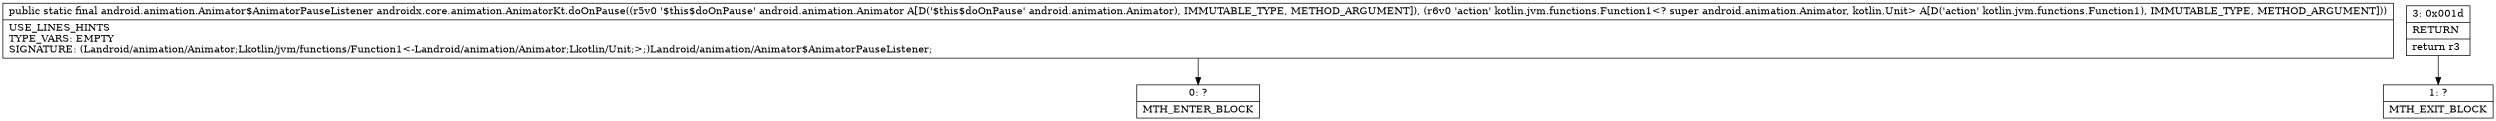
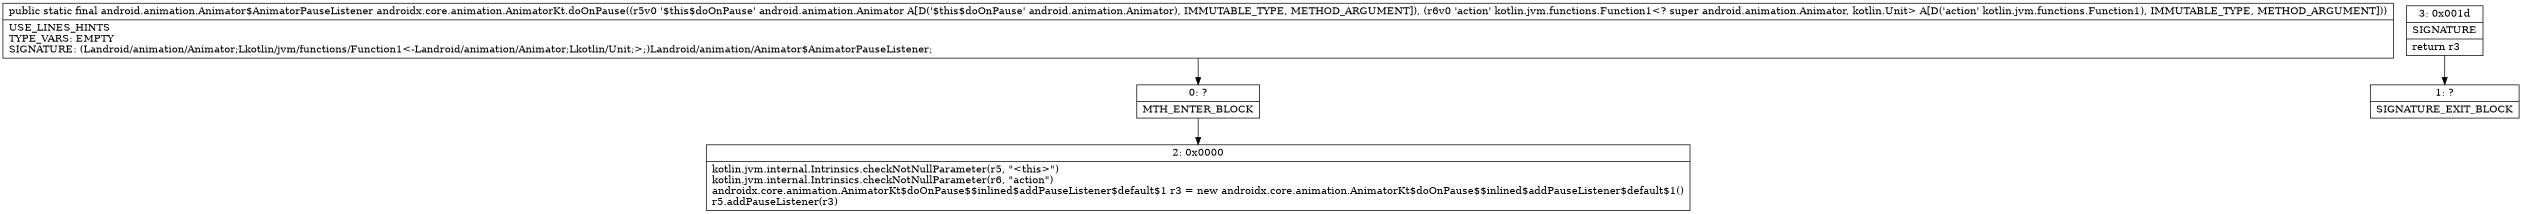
  digraph {
    node [shape=record]
    n1 [label="{0\:\ ?|MTH_ENTER_BLOCK\l}"]
-   n3 [label="{3\:\ 0x001d|RETURN\l|return r3\l}"]
-   n4 [label="{1\:\ ?|MTH_EXIT_BLOCK\l}"]
+   n2 [label="{2\:\ 0x0000|kotlin.jvm.internal.Intrinsics.checkNotNullParameter(r5, \"\<this\>\")\lkotlin.jvm.internal.Intrinsics.checkNotNullParameter(r6, \"action\")\landroidx.core.animation.AnimatorKt$doOnPause$$inlined$addPauseListener$default$1 r3 = new androidx.core.animation.AnimatorKt$doOnPause$$inlined$addPauseListener$default$1()\lr5.addPauseListener(r3)\l}"]
+   n3 [label="{3\:\ 0x001d|SIGNATURE\l|return r3\l}"]
+   n4 [label="{1\:\ ?|SIGNATURE_EXIT_BLOCK\l}"]
    n5 [label="{public static final android.animation.Animator$AnimatorPauseListener androidx.core.animation.AnimatorKt.doOnPause((r5v0 '$this$doOnPause' android.animation.Animator A[D('$this$doOnPause' android.animation.Animator), IMMUTABLE_TYPE, METHOD_ARGUMENT]), (r6v0 'action' kotlin.jvm.functions.Function1\<? super android.animation.Animator, kotlin.Unit\> A[D('action' kotlin.jvm.functions.Function1), IMMUTABLE_TYPE, METHOD_ARGUMENT]))  | USE_LINES_HINTS\lTYPE_VARS: EMPTY\lSIGNATURE: (Landroid\/animation\/Animator;Lkotlin\/jvm\/functions\/Function1\<\-Landroid\/animation\/Animator;Lkotlin\/Unit;\>;)Landroid\/animation\/Animator$AnimatorPauseListener;\l}"]
+   n1 -> n2
    n3 -> n4
    n5 -> n1
  }
